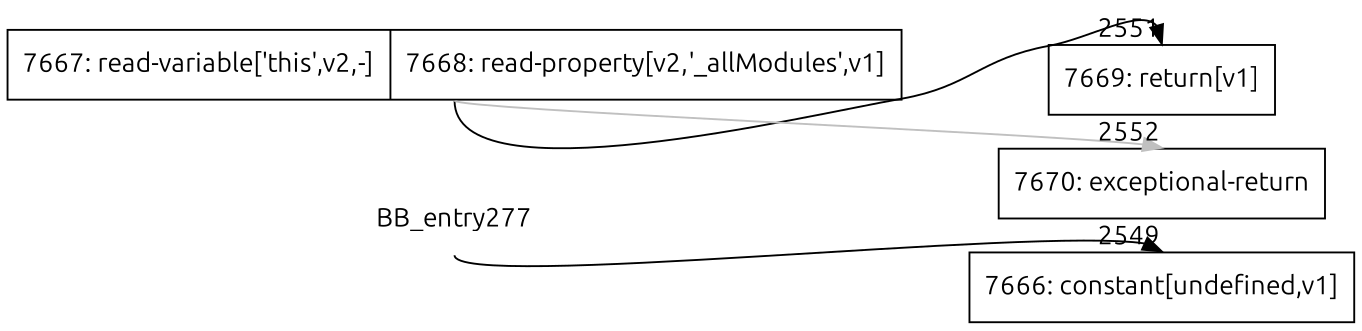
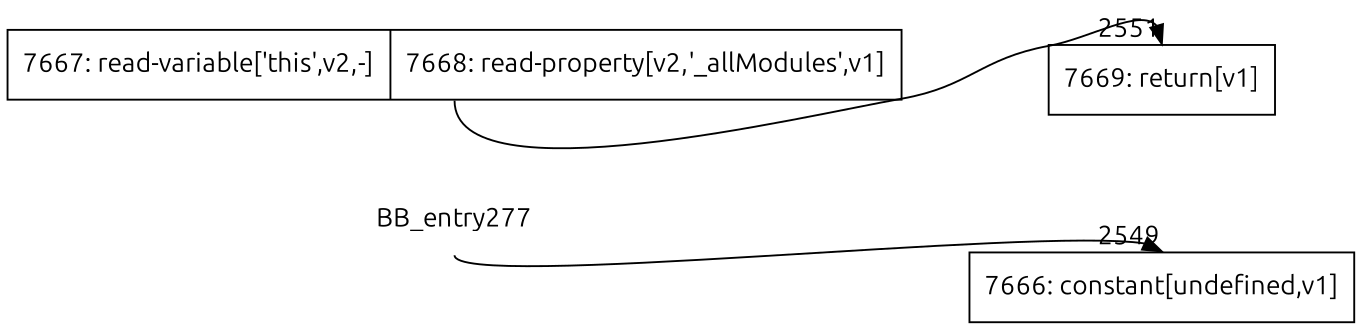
  digraph {
    fontname=Ubuntu
    rankdir=LR
    node [fontname=Ubuntu shape=record]
    edge [fontname=Ubuntu headport=n tailport=s]
    n1 [label=BB_entry277 shape=none]
    n2 [label="{7666: constant[undefined,v1]}"]
    n3 [label="{7667: read-variable['this',v2,-]|7668: read-property[v2,'_allModules',v1]}"]
    n4 [label="{7669: return[v1]}"]
-   n5 [label="{7670: exceptional-return}"]
    n1 -> n2 [headlabel="    2549"]
    n3 -> n4 [headlabel="      2551"]
-   n3 -> n5 [color=gray headlabel="      2552"]
  }
